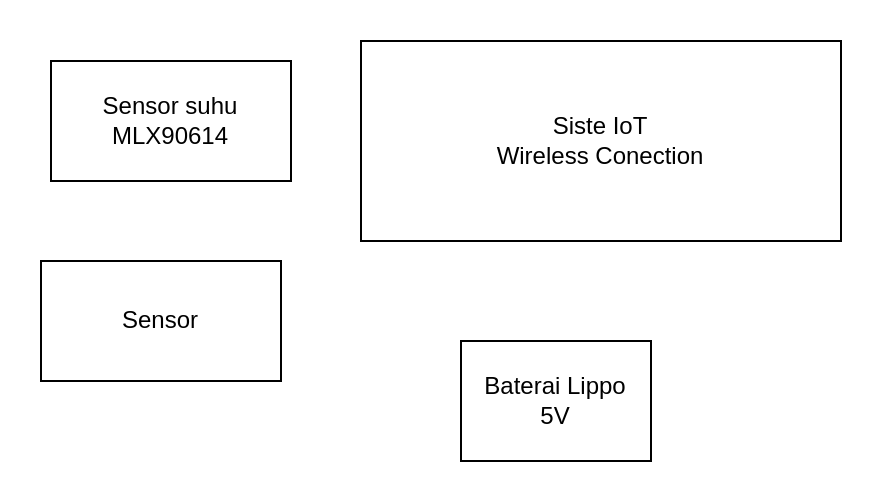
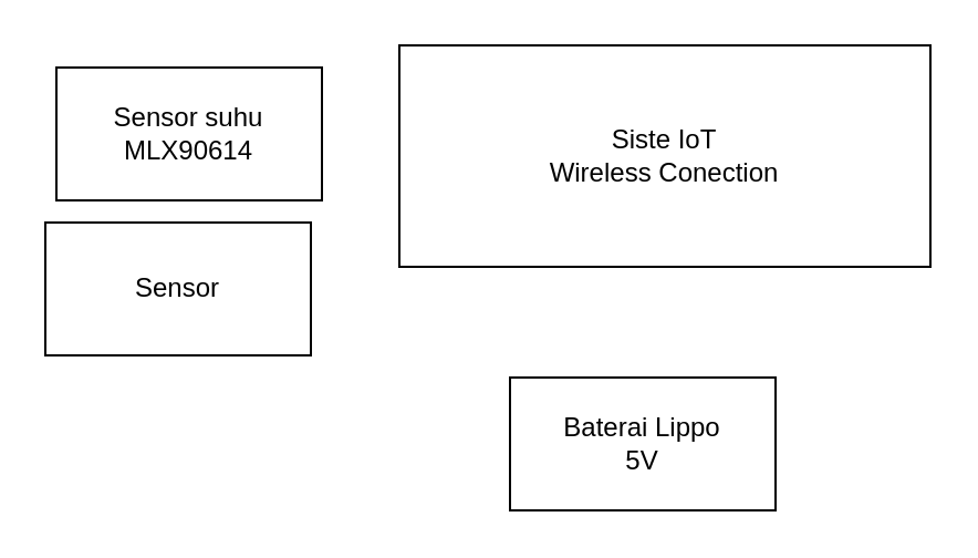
  <mxCell id="0" />
  <mxCell id="1" parent="0" />
  <mxCell id="2" value="&lt;div&gt;Sensor suhu&lt;/div&gt;&lt;div&gt;MLX90614&lt;br&gt;&lt;/div&gt;" style="rounded=0;whiteSpace=wrap;html=1;" vertex="1" parent="1"><mxGeometry x="25" y="30" width="120" height="60" as="geometry" /></mxCell>
  <mxCell id="3" value="&lt;div&gt;Siste IoT&lt;/div&gt;&lt;div&gt;Wireless Conection&lt;br&gt;&lt;/div&gt;" style="rounded=0;whiteSpace=wrap;html=1;" vertex="1" parent="1"><mxGeometry x="180" y="20" width="240" height="100" as="geometry" /></mxCell>
- <mxCell id="4" value="Sensor " style="rounded=0;whiteSpace=wrap;html=1;" vertex="1" parent="1"><mxGeometry x="20" y="130" width="120" height="60" as="geometry" /></mxCell>
- <mxCell id="5" value="&lt;div&gt;Baterai Lippo&lt;br&gt;&lt;/div&gt;&lt;div&gt;5V&lt;br&gt;&lt;/div&gt;" style="rounded=0;whiteSpace=wrap;html=1;" vertex="1" parent="1"><mxGeometry x="230" y="170" width="95" height="60" as="geometry" /></mxCell>
+ <mxCell id="4" value="Sensor " style="rounded=0;whiteSpace=wrap;html=1;" vertex="1" parent="1"><mxGeometry x="20" y="100" width="120" height="60" as="geometry" /></mxCell>
+ <mxCell id="5" value="&lt;div&gt;Baterai Lippo&lt;br&gt;&lt;/div&gt;&lt;div&gt;5V&lt;br&gt;&lt;/div&gt;" style="rounded=0;whiteSpace=wrap;html=1;" vertex="1" parent="1"><mxGeometry x="230" y="170" width="120" height="60" as="geometry" /></mxCell>
